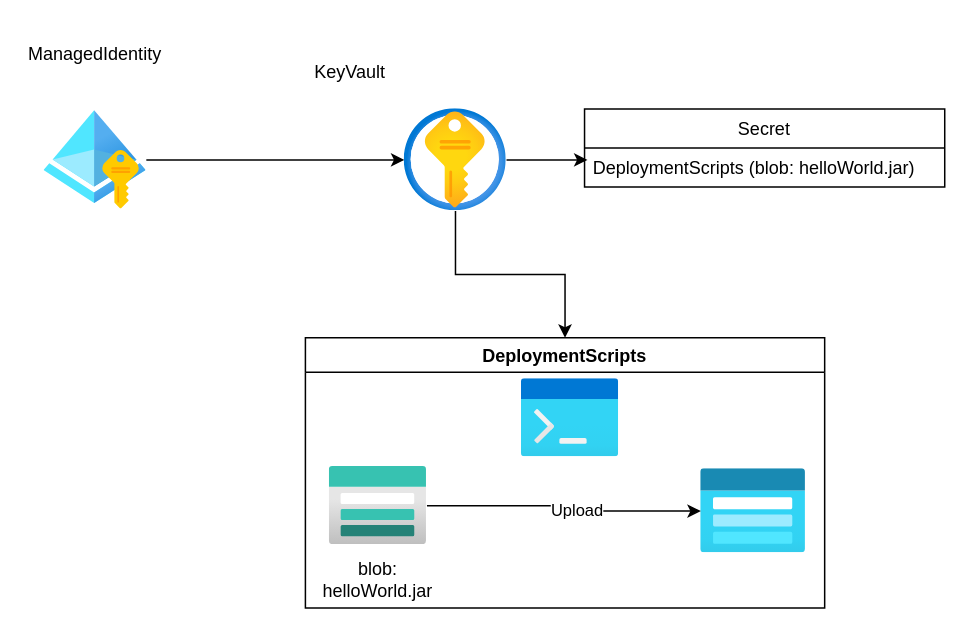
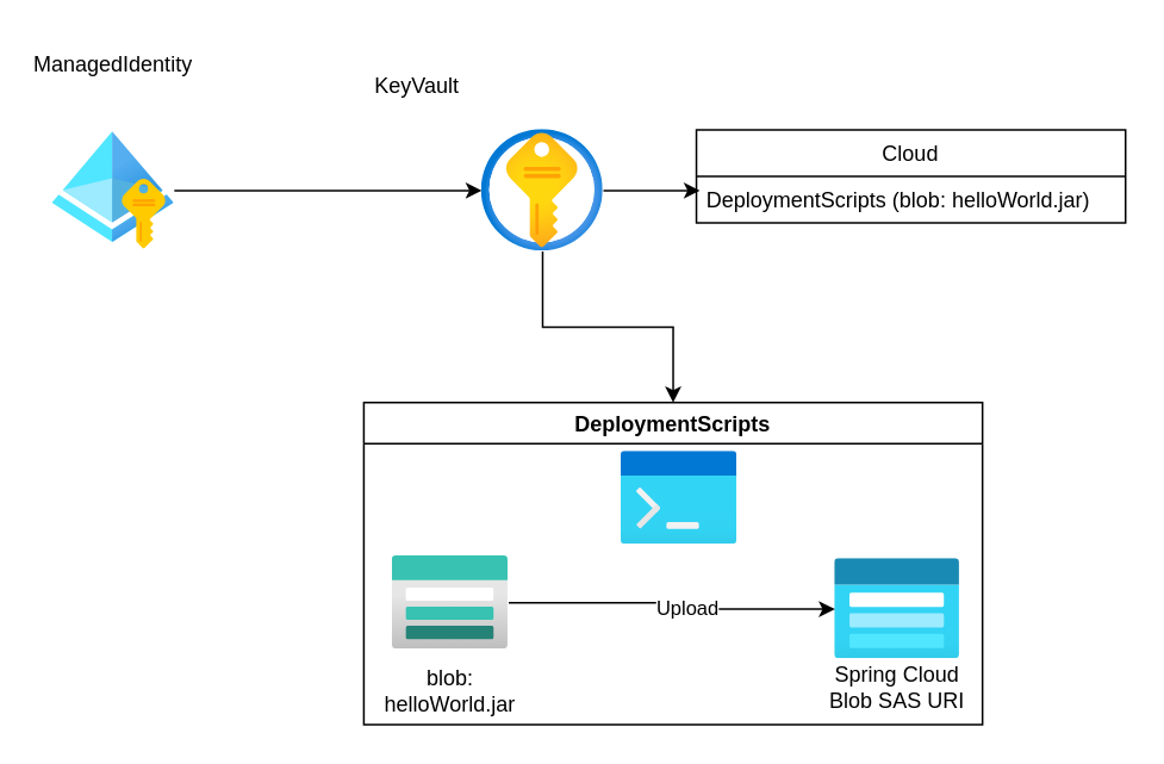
  <mxCell id="0" />
  <mxCell id="1" parent="0" />
  <mxCell id="2" style="edgeStyle=orthogonalEdgeStyle;rounded=0;orthogonalLoop=1;jettySize=auto;html=1;" parent="1" source="3" target="6" edge="1"><mxGeometry relative="1" as="geometry" /></mxCell>
  <mxCell id="3" value="" style="aspect=fixed;html=1;points=[];align=center;image;fontSize=12;image=img/lib/azure2/identity/Managed_Identities.svg;" parent="1" vertex="1"><mxGeometry x="29" y="72" width="68" height="68" as="geometry" /></mxCell>
  <mxCell id="4" value="" style="edgeStyle=orthogonalEdgeStyle;rounded=0;orthogonalLoop=1;jettySize=auto;html=1;" parent="1" source="6" edge="1"><mxGeometry relative="1" as="geometry"><mxPoint x="391" y="106" as="targetPoint" /></mxGeometry></mxCell>
  <mxCell id="5" style="edgeStyle=orthogonalEdgeStyle;rounded=0;orthogonalLoop=1;jettySize=auto;html=1;entryX=0.5;entryY=0;entryDx=0;entryDy=0;" edge="1" parent="1" source="6" target="18"><mxGeometry relative="1" as="geometry" /></mxCell>
  <mxCell id="6" value="" style="aspect=fixed;html=1;points=[];align=center;image;fontSize=12;image=img/lib/azure2/security/Key_Vaults.svg;" parent="1" vertex="1"><mxGeometry x="269" y="72" width="68" height="68" as="geometry" /></mxCell>
  <mxCell id="7" value="" style="group" vertex="1" connectable="0" parent="1"><mxGeometry x="203" y="224.5" width="346" height="180" as="geometry" /></mxCell>
  <mxCell id="8" value="" style="group" parent="7" vertex="1" connectable="0"><mxGeometry x="16" y="86" width="65" height="90" as="geometry" /></mxCell>
  <mxCell id="9" value="" style="aspect=fixed;html=1;points=[];align=center;image;fontSize=12;image=img/lib/azure2/storage/Storage_Accounts.svg;" parent="8" vertex="1"><mxGeometry width="65" height="52" as="geometry" /></mxCell>
  <mxCell id="10" value="blob: helloWorld.jar" style="text;html=1;strokeColor=none;fillColor=none;align=center;verticalAlign=middle;whiteSpace=wrap;rounded=0;" parent="8" vertex="1"><mxGeometry x="5" y="60" width="55" height="30" as="geometry" /></mxCell>
  <mxCell id="11" value="" style="group" parent="7" vertex="1" connectable="0"><mxGeometry x="256" y="87.5" width="85" height="87" as="geometry" /></mxCell>
  <mxCell id="12" value="" style="aspect=fixed;html=1;points=[];align=center;image;fontSize=12;image=img/lib/azure2/storage/Storage_Accounts_Classic.svg;" parent="11" vertex="1"><mxGeometry x="7.5" width="70" height="56" as="geometry" /></mxCell>
+ <mxCell id="13" value="Spring Cloud Blob SAS URI" style="text;html=1;strokeColor=none;fillColor=none;align=center;verticalAlign=middle;whiteSpace=wrap;rounded=0;" parent="11" vertex="1"><mxGeometry y="57" width="85" height="30" as="geometry" /></mxCell>
  <mxCell id="14" style="edgeStyle=orthogonalEdgeStyle;rounded=0;orthogonalLoop=1;jettySize=auto;html=1;" parent="7" source="9" target="12" edge="1"><mxGeometry relative="1" as="geometry" /></mxCell>
  <mxCell id="15" value="Upload" style="edgeLabel;html=1;align=center;verticalAlign=middle;resizable=0;points=[];" vertex="1" connectable="0" parent="14"><mxGeometry x="0.106" y="1" relative="1" as="geometry"><mxPoint as="offset" /></mxGeometry></mxCell>
  <mxCell id="16" value="" style="group" vertex="1" connectable="0" parent="7"><mxGeometry x="156" y="47.5" width="65" height="85" as="geometry" /></mxCell>
  <mxCell id="17" value="" style="aspect=fixed;html=1;points=[];align=center;image;fontSize=12;image=img/lib/azure2/general/Powershell.svg;" parent="16" vertex="1"><mxGeometry x="-12" y="-20" width="65" height="52" as="geometry" /></mxCell>
  <mxCell id="18" value="DeploymentScripts" style="swimlane;" vertex="1" parent="7"><mxGeometry width="346" height="180" as="geometry" /></mxCell>
- <mxCell id="19" value="Secret" style="swimlane;fontStyle=0;childLayout=stackLayout;horizontal=1;startSize=26;horizontalStack=0;resizeParent=1;resizeParentMax=0;resizeLast=0;collapsible=1;marginBottom=0;" vertex="1" parent="1"><mxGeometry x="389" y="72" width="240" height="52" as="geometry" /></mxCell>
+ <mxCell id="19" value="Cloud" style="swimlane;fontStyle=0;childLayout=stackLayout;horizontal=1;startSize=26;horizontalStack=0;resizeParent=1;resizeParentMax=0;resizeLast=0;collapsible=1;marginBottom=0;" vertex="1" parent="1"><mxGeometry x="389" y="72" width="240" height="52" as="geometry" /></mxCell>
  <mxCell id="20" value="DeploymentScripts (blob: helloWorld.jar)" style="text;strokeColor=none;fillColor=none;align=left;verticalAlign=top;spacingLeft=4;spacingRight=4;overflow=hidden;rotatable=0;points=[[0,0.5],[1,0.5]];portConstraint=eastwest;" vertex="1" parent="19"><mxGeometry y="26" width="240" height="26" as="geometry" /></mxCell>
  <mxCell id="21" value="ManagedIdentity" style="text;html=1;strokeColor=none;fillColor=none;align=center;verticalAlign=middle;whiteSpace=wrap;rounded=0;" vertex="1" parent="1"><mxGeometry x="20" y="20" width="86" height="32" as="geometry" /></mxCell>
  <mxCell id="22" value="KeyVault" style="text;html=1;strokeColor=none;fillColor=none;align=center;verticalAlign=middle;whiteSpace=wrap;rounded=0;" vertex="1" parent="1"><mxGeometry x="190" y="32" width="86" height="32" as="geometry" /></mxCell>
